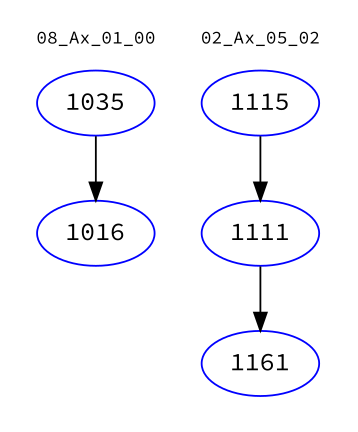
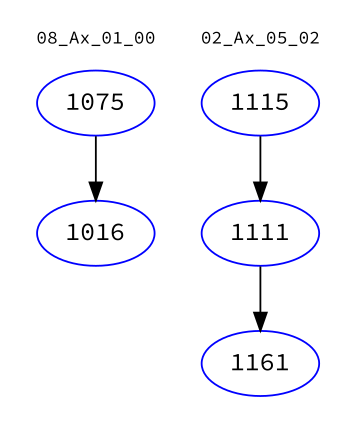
  digraph {
    fontname="Source Code Pro"
    node [color=blue fontname="Source Code Pro"]
    edge [color=black fontname="Source Code Pro"]
-   n1 [label=1035]
+   n1 [label=1075]
    n2 [label=1016]
    n3 [label=1115]
    n4 [label=1111]
    n5 [label=1161]
    subgraph cluster_1 {
      color=white
      fontsize=10
      label="08_Ax_01_00"
      n1
      n2
    }
    subgraph cluster_2 {
      color=white
      fontsize=10
      label="02_Ax_05_02"
      n3
      n4
      n5
    }
    n1 -> n2
    n3 -> n4
    n4 -> n5
  }
